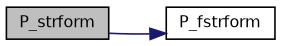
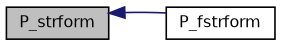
  digraph {
    rankdir=LR
    node [color=black fontname=Helvetica fontsize=10 shape=record style=filled]
    n1 [fillcolor=grey75 fontcolor=black height=0.2 label=P_strform width=0.4]
    n2 [fillcolor=white height=0.2 label=P_fstrform width=0.4]
-   n1 -> n2 [color=midnightblue fontname=Helvetica fontsize=10 labelfontname=Helvetica labelfontsize=10 style=solid]
+   n2 -> n1 [color=midnightblue fontname=Helvetica fontsize=10 labelfontname=Helvetica labelfontsize=10 style=solid]
  }
